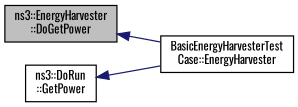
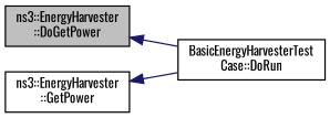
  digraph {
    fontname=Oswald
    rankdir=LR
    node [color=black fillcolor=white fontname=Oswald fontsize=10 shape=record style=filled]
    edge [color=midnightblue dir=back fontname=Oswald fontsize=10 labelfontname=Helvetica labelfontsize=10 style=solid]
    n1 [fillcolor=grey75 fontcolor=black height=0.2 label="ns3::EnergyHarvester\l::DoGetPower" width=0.4]
-   n2 [height=0.2 label="BasicEnergyHarvesterTest\lCase::EnergyHarvester" width=0.4]
-   n3 [height=0.2 label="ns3::DoRun\l::GetPower" width=0.4]
+   n2 [height=0.2 label="BasicEnergyHarvesterTest\lCase::DoRun" width=0.4]
+   n3 [height=0.2 label="ns3::EnergyHarvester\l::GetPower" width=0.4]
    n1 -> n2
    n3 -> n2
  }
